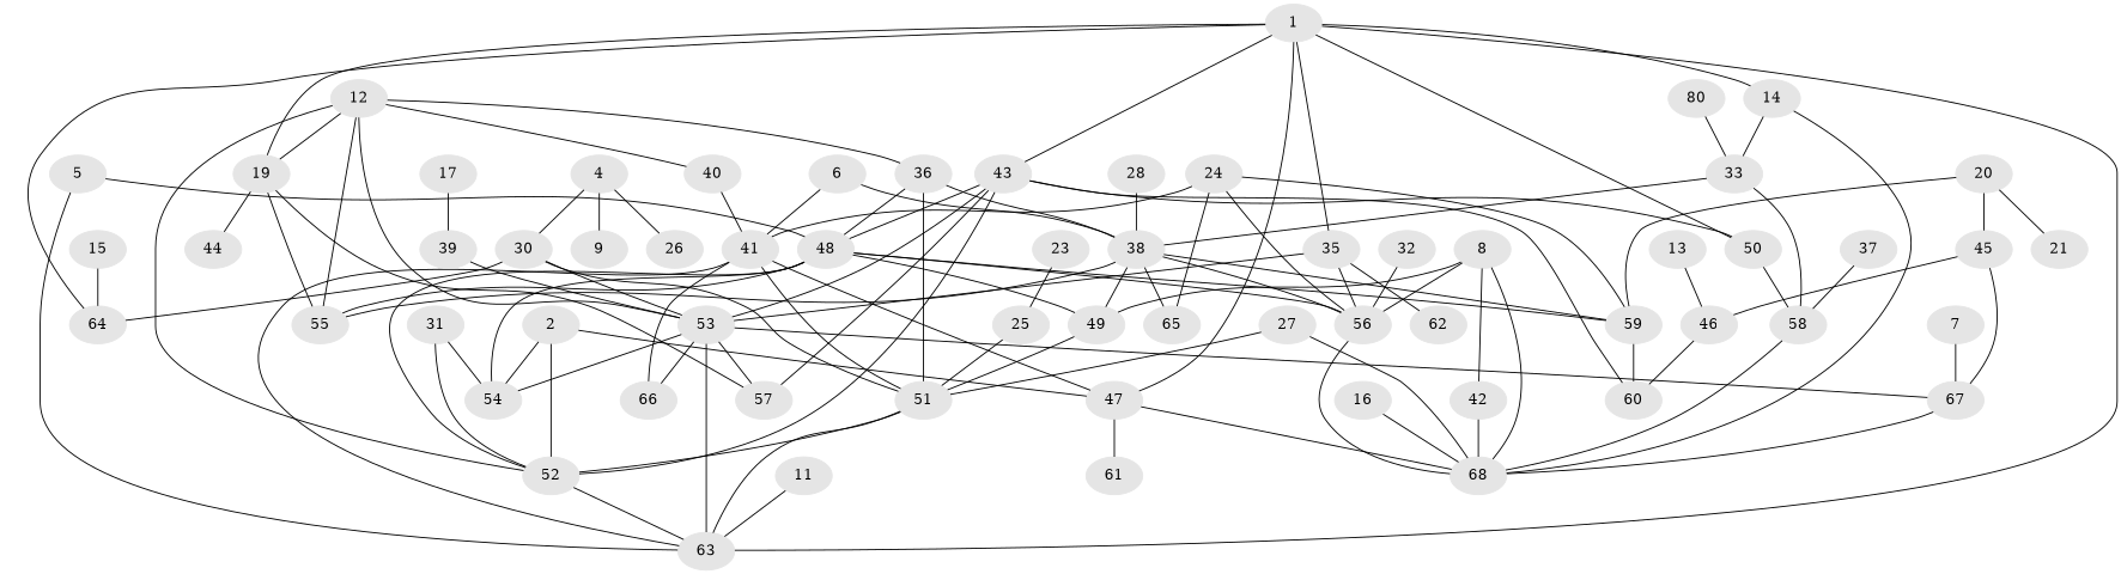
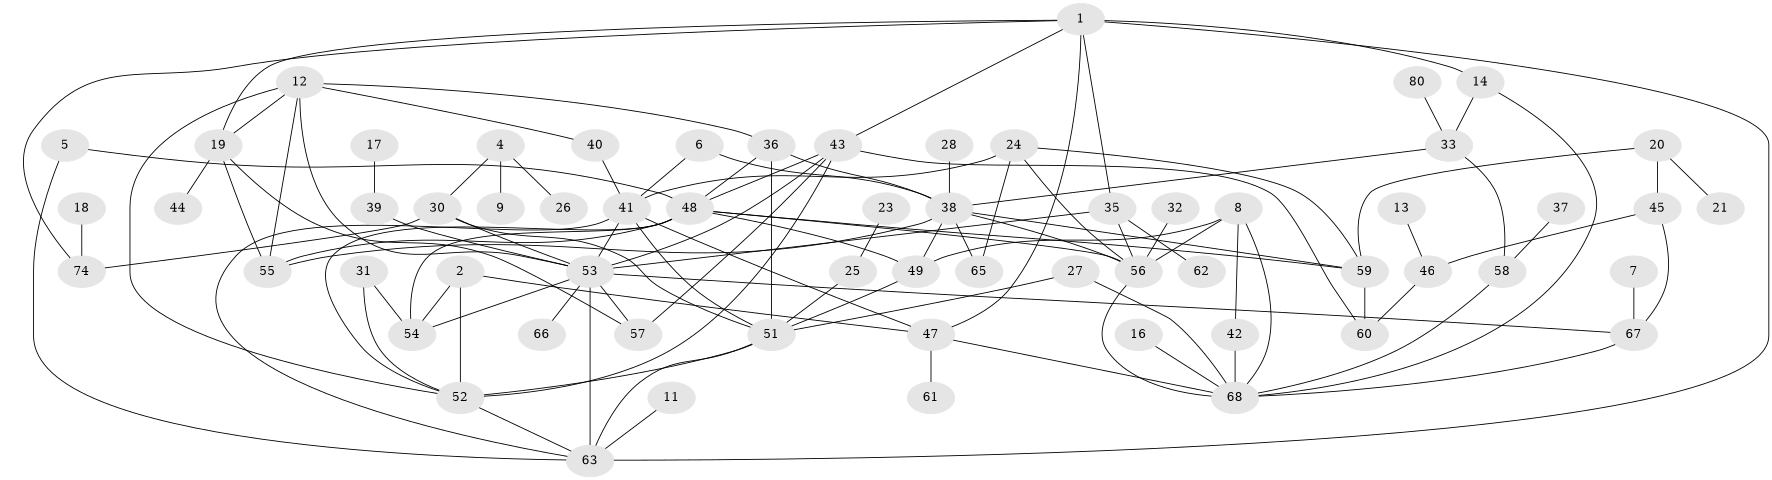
  graph {
    node [color=gray90 style=filled]
    edge [weight=1.0]
    1
    14
    19
    35
    43
    47
-   50
    63
-   64
+   64 [label=74]
    68
    33
    55
    44
    57
    56
    53
    62
    52
    48
    60
    61
    58
    2
    54
    4
    9
    26
    30
    51
    5
    49
    59
    6
    38
    41
    65
    7
    67
    8
    42
    n41 [label=80]
    11
    12
    36
    40
    66
    13
    46
-   15
+   15 [label=18]
    16
    17
    39
    20
    21
    45
    23
    25
    24
    27
    28
    31
    32
    37
    1 -- 14
    1 -- 19
    1 -- 35
    1 -- 43
    1 -- 47
-   1 -- 50
    1 -- 63
    1 -- 64
    14 -- 68
    14 -- 33
    19 -- 55
    19 -- 44
    19 -- 57
    35 -- 56
    35 -- 53
    35 -- 62
-   43 -- 50
    43 -- 57
    43 -- 53
    43 -- 52
    43 -- 48
    43 -- 60
    47 -- 68
    47 -- 61
-   50 -- 58
    33 -- 58
    33 -- 38
    56 -- 68
    53 -- 63
    53 -- 57
    53 -- 54
    53 -- 67
    53 -- 66
    52 -- 63
    48 -- 55
    48 -- 56 [weight=2.0]
    48 -- 52
    48 -- 54
    48 -- 49
    48 -- 59
    58 -- 68
    2 -- 47
    2 -- 52
    2 -- 54
    4 -- 9
    4 -- 26
    4 -- 30
    30 -- 64
    30 -- 53
    30 -- 51
    51 -- 63
    51 -- 52
    5 -- 63
    5 -- 48
    49 -- 51
    59 -- 60
    6 -- 38
    6 -- 41
    38 -- 55
    38 -- 56 [weight=2.0]
    38 -- 49
    38 -- 59
    38 -- 65
    41 -- 47
    41 -- 63
-   41 -- 66
+   41 -- 53
    41 -- 51 [weight=2.0]
    7 -- 67
    67 -- 68
    8 -- 68
    8 -- 56
    8 -- 49
    8 -- 42
    42 -- 68
    n41 -- 33
    11 -- 63
    12 -- 19
    12 -- 55
    12 -- 53
    12 -- 52
    12 -- 36
    12 -- 40
    36 -- 48
    36 -- 51 [weight=2.0]
    36 -- 38
    40 -- 41
    13 -- 46
    46 -- 60
    15 -- 64 [weight=2.0]
    16 -- 68
    17 -- 39
    39 -- 53 [weight=2.0]
    20 -- 59
    20 -- 21
    20 -- 45
    45 -- 67
    45 -- 46
    23 -- 25
    25 -- 51
    24 -- 56
    24 -- 59
    24 -- 41
    24 -- 65
    27 -- 68
    27 -- 51
    28 -- 38
    31 -- 52
    31 -- 54
    32 -- 56
    37 -- 58
  }
